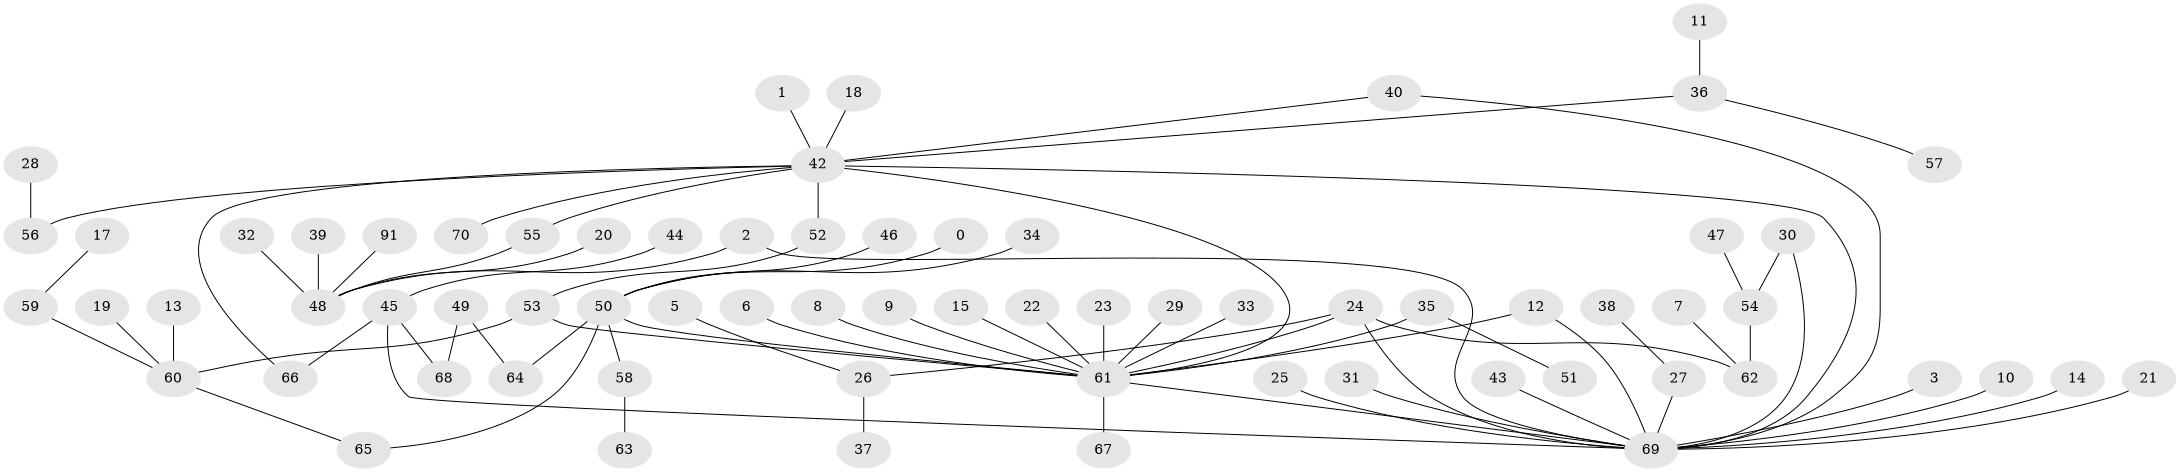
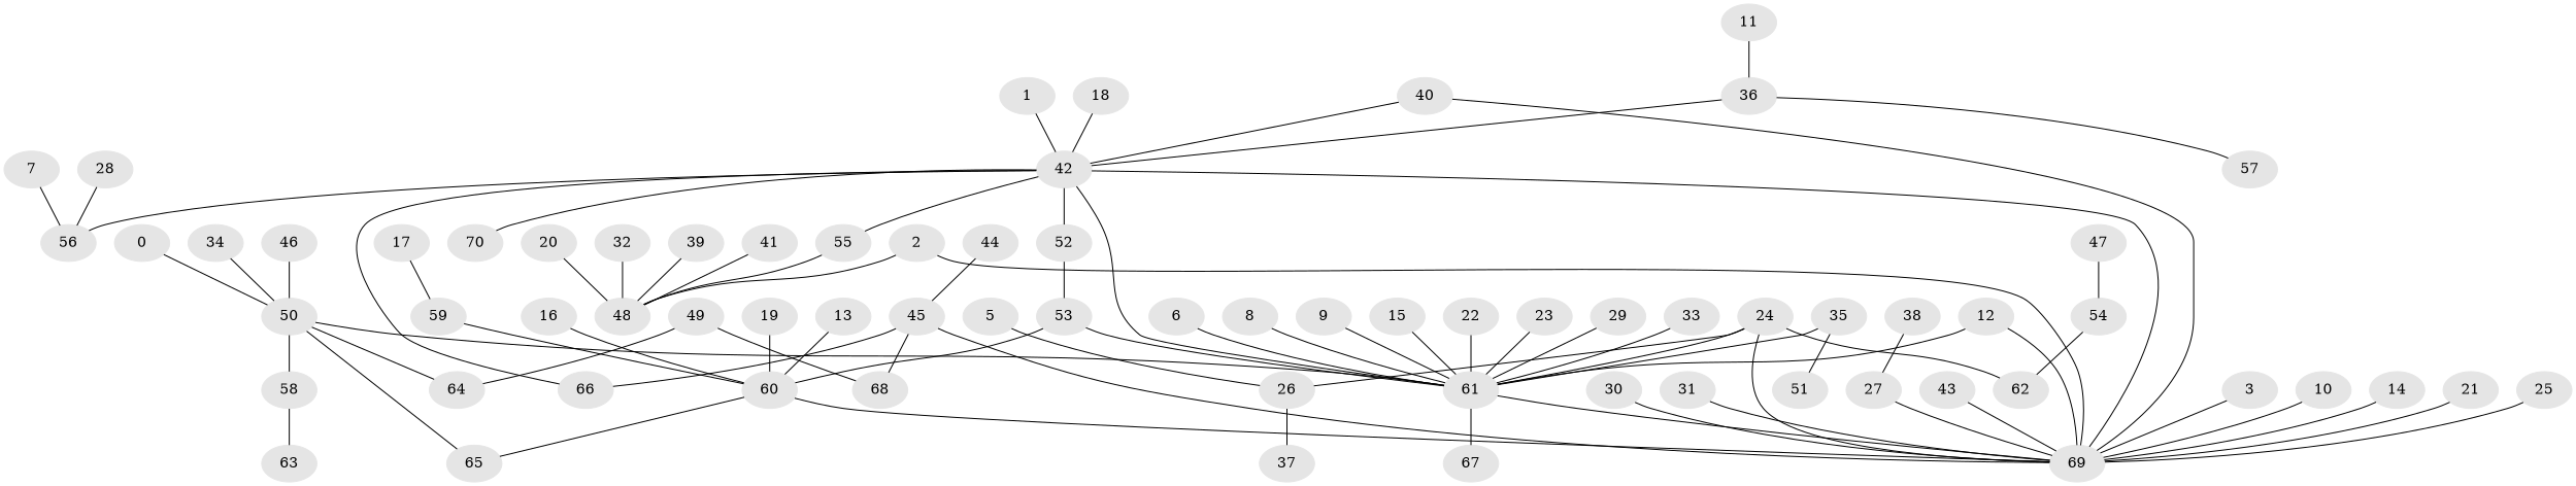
  graph {
    node [color=gray90 style=filled]
    edge [weight=1.0]
    1
    42
    69
    61
    56
    52
    55
    66
    70
    2
    48
    3
    n13 [label=0]
    50
    64
    58
    65
    5
    26
    37
    6
    67
    7
    62
    8
    9
    10
    11
    36
    57
    12
    13
    60
    14
    15
+   16
    17
    59
    18
    19
    20
    21
    22
    23
    24
    25
    27
    28
    29
    30
    54
    31
    32
    33
    34
    35
    51
    38
    39
    40
-   41 [label=91]
+   41
    53
    43
    44
    45
    68
    46
    47
    49
    63
    1 -- 42
    42 -- 69
    42 -- 61
    42 -- 56
    42 -- 52
    42 -- 55
    42 -- 66
    42 -- 70
    61 -- 69
    61 -- 67
    52 -- 53
    55 -- 48
    2 -- 69
    2 -- 48
    3 -- 69
    n13 -- 50
    50 -- 61
    50 -- 64
    50 -- 58
    50 -- 65
    58 -- 63
    5 -- 26
    26 -- 37
    6 -- 61
-   7 -- 62
+   7 -- 56
    8 -- 61
    9 -- 61
    10 -- 69
    11 -- 36
    36 -- 42
    36 -- 57
    12 -- 69
    12 -- 61
    13 -- 60
+   60 -- 69
    60 -- 65
    14 -- 69
    15 -- 61
+   16 -- 60
    17 -- 59
    59 -- 60
    18 -- 42
    19 -- 60
    20 -- 48
    21 -- 69
    22 -- 61
    23 -- 61
    24 -- 69
    24 -- 61
    24 -- 26
    24 -- 62
    25 -- 69
    27 -- 69
    28 -- 56
    29 -- 61
    30 -- 69
-   30 -- 54
    54 -- 62
    31 -- 69
    32 -- 48
    33 -- 61
    34 -- 50
    35 -- 61
    35 -- 51
    38 -- 27
    39 -- 48
    40 -- 42
    40 -- 69
    41 -- 48
    53 -- 61
    53 -- 60
    43 -- 69
    44 -- 45
    45 -- 69
    45 -- 66
    45 -- 68
    46 -- 50
    47 -- 54
    49 -- 64
    49 -- 68
  }
